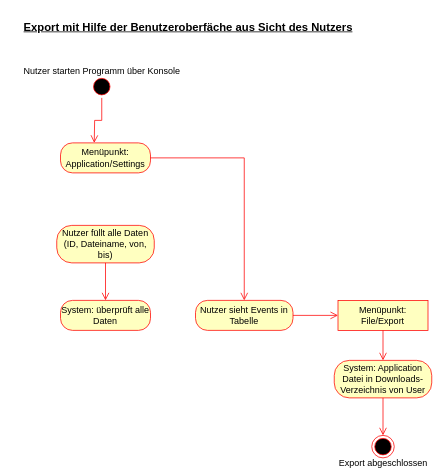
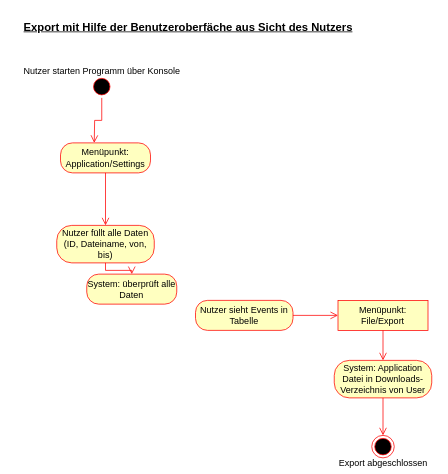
  <mxCell id="0" />
  <mxCell id="1" parent="0" />
  <mxCell id="2" value="Nutzer starten Programm über Konsole&lt;div&gt;&lt;br&gt;&lt;/div&gt;&lt;div&gt;&lt;br&gt;&lt;/div&gt;&lt;div&gt;&lt;br&gt;&lt;/div&gt;" style="ellipse;html=1;shape=startState;fillColor=#000000;strokeColor=#ff0000;" vertex="1" parent="1"><mxGeometry x="120" y="100" width="30" height="30" as="geometry" /></mxCell>
  <mxCell id="3" value="" style="edgeStyle=orthogonalEdgeStyle;html=1;verticalAlign=bottom;endArrow=open;endSize=8;strokeColor=#ff0000;rounded=0;" edge="1" source="2" parent="1"><mxGeometry relative="1" as="geometry"><mxPoint x="125" y="190" as="targetPoint" /></mxGeometry></mxCell>
  <mxCell id="4" value="&lt;font style=&quot;font-size: 15px;&quot;&gt;&lt;b&gt;&lt;u&gt;Export mit Hilfe der Benutzeroberfäche aus Sicht des Nutzers&lt;/u&gt;&lt;/b&gt;&lt;/font&gt;" style="text;html=1;align=center;verticalAlign=middle;resizable=0;points=[];autosize=1;strokeColor=none;fillColor=none;" vertex="1" parent="1"><mxGeometry x="20" y="20" width="460" height="30" as="geometry" /></mxCell>
  <mxCell id="5" value="Menüpunkt: Application/Settings" style="rounded=1;whiteSpace=wrap;html=1;arcSize=40;fontColor=#000000;fillColor=#ffffc0;strokeColor=#ff0000;" vertex="1" parent="1"><mxGeometry x="80" y="190" width="120" height="40" as="geometry" /></mxCell>
- <mxCell id="6" value="" style="edgeStyle=orthogonalEdgeStyle;html=1;verticalAlign=bottom;endArrow=open;endSize=8;strokeColor=#ff0000;rounded=0;" edge="1" source="5" parent="1" target="10"><mxGeometry relative="1" as="geometry"><mxPoint x="140" y="290" as="targetPoint" /></mxGeometry></mxCell>
+ <mxCell id="6" value="" style="edgeStyle=orthogonalEdgeStyle;html=1;verticalAlign=bottom;endArrow=open;endSize=8;strokeColor=#ff0000;rounded=0;entryX=0.5;entryY=0;entryDx=0;entryDy=0;" edge="1" source="5" parent="1" target="7"><mxGeometry relative="1" as="geometry"><mxPoint x="140" y="290" as="targetPoint" /></mxGeometry></mxCell>
  <mxCell id="7" value="Nutzer füllt alle Daten (ID, Dateiname, von, bis)" style="rounded=1;whiteSpace=wrap;html=1;arcSize=40;fontColor=#000000;fillColor=#ffffc0;strokeColor=#ff0000;" vertex="1" parent="1"><mxGeometry x="75" y="300" width="130" height="50" as="geometry" /></mxCell>
  <mxCell id="8" value="" style="edgeStyle=orthogonalEdgeStyle;html=1;verticalAlign=bottom;endArrow=open;endSize=8;strokeColor=#ff0000;rounded=0;entryX=0.5;entryY=0;entryDx=0;entryDy=0;" edge="1" source="7" parent="1" target="9"><mxGeometry relative="1" as="geometry"><mxPoint x="150" y="480" as="targetPoint" /></mxGeometry></mxCell>
- <mxCell id="9" value="System: überprüft alle Daten" style="rounded=1;whiteSpace=wrap;html=1;arcSize=40;fontColor=#000000;fillColor=#ffffc0;strokeColor=#ff0000;" vertex="1" parent="1"><mxGeometry x="80" y="400" width="120" height="40" as="geometry" /></mxCell>
+ <mxCell id="9" value="System: überprüft alle Daten" style="rounded=1;whiteSpace=wrap;html=1;arcSize=40;fontColor=#000000;fillColor=#ffffc0;strokeColor=#ff0000;" vertex="1" parent="1"><mxGeometry x="115" y="365" width="120" height="40" as="geometry" /></mxCell>
  <mxCell id="10" value="Nutzer sieht Events in Tabelle" style="rounded=1;whiteSpace=wrap;html=1;arcSize=40;fontColor=#000000;fillColor=#ffffc0;strokeColor=#ff0000;" vertex="1" parent="1"><mxGeometry x="260" y="400" width="130" height="40" as="geometry" /></mxCell>
  <mxCell id="11" value="" style="edgeStyle=orthogonalEdgeStyle;html=1;verticalAlign=bottom;endArrow=open;endSize=8;strokeColor=#ff0000;rounded=0;entryX=0;entryY=0.5;entryDx=0;entryDy=0;" edge="1" source="10" parent="1" target="12"><mxGeometry relative="1" as="geometry"><mxPoint x="320" y="650" as="targetPoint" /></mxGeometry></mxCell>
  <mxCell id="12" value="Menüpunkt: File/Export" style="whiteSpace=wrap;html=1;arcSize=40;fontColor=#000000;fillColor=#ffffc0;strokeColor=#ff0000;rounded=0;" vertex="1" parent="1"><mxGeometry x="450" y="400" width="120" height="40" as="geometry" /></mxCell>
  <mxCell id="13" value="" style="edgeStyle=orthogonalEdgeStyle;html=1;verticalAlign=bottom;endArrow=open;endSize=8;strokeColor=#ff0000;rounded=0;entryX=0.5;entryY=0;entryDx=0;entryDy=0;" edge="1" source="12" parent="1" target="14"><mxGeometry relative="1" as="geometry"><mxPoint x="550" y="580" as="targetPoint" /></mxGeometry></mxCell>
  <mxCell id="14" value="System: Application Datei in Downloads-Verzeichnis von User" style="rounded=1;whiteSpace=wrap;html=1;arcSize=40;fontColor=#000000;fillColor=#ffffc0;strokeColor=#ff0000;" vertex="1" parent="1"><mxGeometry x="445" y="480" width="130" height="50" as="geometry" /></mxCell>
  <mxCell id="15" value="" style="edgeStyle=orthogonalEdgeStyle;html=1;verticalAlign=bottom;endArrow=open;endSize=8;strokeColor=#ff0000;rounded=0;entryX=0.5;entryY=0;entryDx=0;entryDy=0;" edge="1" source="14" parent="1" target="16"><mxGeometry relative="1" as="geometry"><mxPoint x="570" y="700" as="targetPoint" /></mxGeometry></mxCell>
  <mxCell id="16" value="&lt;div&gt;&lt;br&gt;&lt;/div&gt;&lt;div&gt;&lt;br&gt;&lt;/div&gt;&lt;div&gt;&lt;br&gt;&lt;/div&gt;Export abgeschlossen" style="ellipse;html=1;shape=endState;fillColor=#000000;strokeColor=#ff0000;" vertex="1" parent="1"><mxGeometry x="495" y="580" width="30" height="30" as="geometry" /></mxCell>
